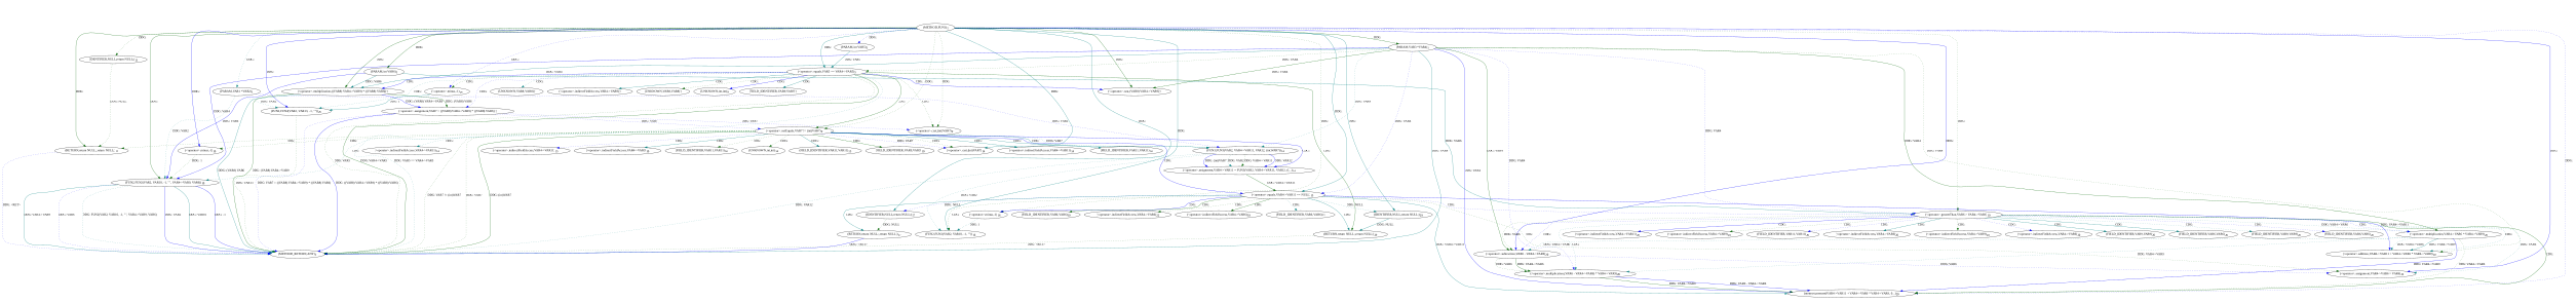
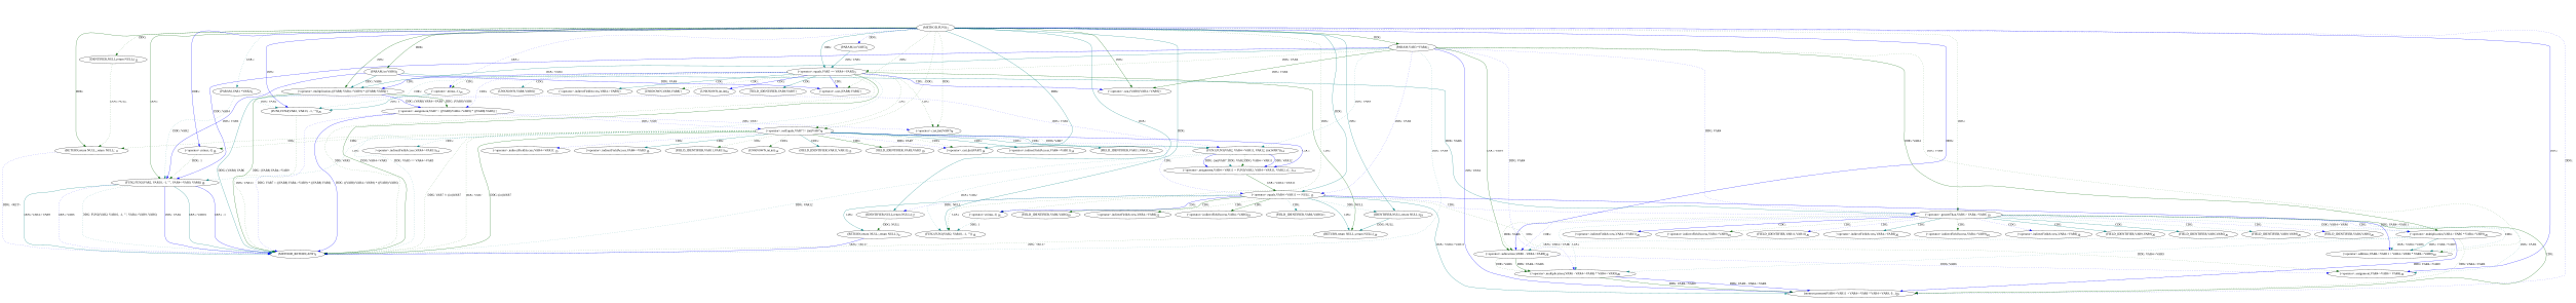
  digraph {
    fontname="Liberation Serif"
    node [fontname="Liberation Serif"]
    edge [color=teal fontname="Liberation Serif" style=dotted]
    n1 [label=<(METHOD,FUN1)<SUB>1</SUB>>]
    n2 [label=<(PARAM,VAR1 *VAR2)<SUB>1</SUB>>]
    n3 [label=<(PARAM,VAR3 *VAR4)<SUB>1</SUB>>]
    n4 [label=<(PARAM,int VAR5)<SUB>1</SUB>>]
    n5 [label=<(PARAM,int VAR6)<SUB>1</SUB>>]
    n6 [label=<(&lt;operator&gt;.equals,VAR5 == VAR4-&gt;VAR5)<SUB>5</SUB>>]
    n7 [label=<(IDENTIFIER,NULL,return NULL;)<SUB>29</SUB>>]
    n8 [label=<(&lt;operator&gt;.assignment,VAR4-&gt;VAR6 = VAR6)<SUB>22</SUB>>]
    n9 [label=<(&lt;operator&gt;.notEquals,VAR7 != (int)VAR7)<SUB>9</SUB>>]
    n10 [label=<(&lt;operator&gt;.equals,VAR4-&gt;VAR11 == NULL)<SUB>15</SUB>>]
    n11 [label=<(&lt;operator&gt;.greaterThan,VAR6 &gt; VAR4-&gt;VAR6)<SUB>19</SUB>>]
    n12 [label=<(FUN2,FUN2(VAR2, VAR13, -1, &quot;&quot;))<SUB>26</SUB>>]
    n13 [label=<(&lt;operator&gt;.multiplication,((VAR8) VAR4-&gt;VAR9) * ((VAR8) VAR6))<SUB>7</SUB>>]
    n14 [label=<(FUN2,FUN2(VAR2, VAR10, -1, &quot;&quot;, VAR4-&gt;VAR9, VAR6))<SUB>10</SUB>>]
    n15 [label=<(RETURN,return NULL;,return NULL;)<SUB>11</SUB>>]
    n16 [label=<(FUN2,FUN2(VAR2, VAR10, -1, &quot;&quot;))<SUB>16</SUB>>]
    n17 [label=<(memset,memset(VAR4-&gt;VAR11 + VAR4-&gt;VAR6 * VAR4-&gt;VAR9, 0...)<SUB>20</SUB>>]
+   n18 [label=<(&lt;operator&gt;.cast,(VAR8) VAR6)<SUB>7</SUB>>]
    n19 [label=<(&lt;operator&gt;.cast,(int)VAR7)<SUB>9</SUB>>]
    n20 [label=<(IDENTIFIER,NULL,return NULL;)<SUB>11</SUB>>]
    n21 [label=<(&lt;operator&gt;.cast,(int)VAR7)<SUB>14</SUB>>]
    n22 [label=<(IDENTIFIER,NULL,return NULL;)<SUB>17</SUB>>]
    n23 [label=<(&lt;operator&gt;.minus,-1)<SUB>26</SUB>>]
    n24 [label=<(&lt;operator&gt;.minus,-1)<SUB>10</SUB>>]
    n25 [label=<(&lt;operator&gt;.minus,-1)<SUB>16</SUB>>]
    n26 [label=<(&lt;operator&gt;.subtraction,VAR6 - VAR4-&gt;VAR6)<SUB>20</SUB>>]
    n27 [label=<(&lt;operator&gt;.cast,(VAR8) VAR4-&gt;VAR9)<SUB>7</SUB>>]
    n28 [label=<(FUN3,FUN3(VAR2, VAR4-&gt;VAR11, VAR12, (int)VAR7))<SUB>14</SUB>>]
    n29 [label=<(METHOD_RETURN,ANY)<SUB>1</SUB>>]
    n30 [label=<(&lt;operator&gt;.addition,VAR4-&gt;VAR11 + VAR4-&gt;VAR6 * VAR4-&gt;VAR9)<SUB>20</SUB>>]
    n31 [label=<(&lt;operator&gt;.multiplication,(VAR6 - VAR4-&gt;VAR6) * VAR4-&gt;VAR9)<SUB>20</SUB>>]
    n32 [label=<(&lt;operator&gt;.multiplication,VAR4-&gt;VAR6 * VAR4-&gt;VAR9)<SUB>20</SUB>>]
    n33 [label=<(RETURN,return NULL;,return NULL;)<SUB>29</SUB>>]
    n34 [label=<(&lt;operator&gt;.assignment,VAR7 = ((VAR8) VAR4-&gt;VAR9) * ((VAR8) VAR6))<SUB>7</SUB>>]
    n35 [label=<(UNKNOWN,VAR8,VAR8)<SUB>7</SUB>>]
    n36 [label=<(&lt;operator&gt;.indirectFieldAccess,VAR4-&gt;VAR9)<SUB>7</SUB>>]
    n37 [label=<(UNKNOWN,VAR8,VAR8)<SUB>7</SUB>>]
    n38 [label=<(UNKNOWN,int,int)<SUB>9</SUB>>]
    n39 [label=<(FIELD_IDENTIFIER,VAR9,VAR9)<SUB>7</SUB>>]
    n40 [label=<(&lt;operator&gt;.assignment,VAR4-&gt;VAR11 = FUN3(VAR2, VAR4-&gt;VAR11, VAR12, (i...)<SUB>14</SUB>>]
    n41 [label=<(&lt;operator&gt;.indirectFieldAccess,VAR4-&gt;VAR11)<SUB>14</SUB>>]
    n42 [label=<(FIELD_IDENTIFIER,VAR11,VAR11)<SUB>14</SUB>>]
    n43 [label=<(&lt;operator&gt;.indirectFieldAccess,VAR4-&gt;VAR11)<SUB>14</SUB>>]
    n44 [label=<(&lt;operator&gt;.indirectFieldAccess,VAR4-&gt;VAR11)<SUB>15</SUB>>]
    n45 [label=<(&lt;operator&gt;.indirectFieldAccess,VAR4-&gt;VAR9)<SUB>10</SUB>>]
    n46 [label=<(FIELD_IDENTIFIER,VAR11,VAR11)<SUB>14</SUB>>]
    n47 [label=<(UNKNOWN,int,int)<SUB>14</SUB>>]
    n48 [label=<(FIELD_IDENTIFIER,VAR11,VAR11)<SUB>15</SUB>>]
    n49 [label=<(FIELD_IDENTIFIER,VAR9,VAR9)<SUB>10</SUB>>]
    n50 [label=<(RETURN,return NULL;,return NULL;)<SUB>17</SUB>>]
    n51 [label=<(&lt;operator&gt;.indirectFieldAccess,VAR4-&gt;VAR6)<SUB>22</SUB>>]
    n52 [label=<(&lt;operator&gt;.indirectFieldAccess,VAR4-&gt;VAR6)<SUB>19</SUB>>]
    n53 [label=<(FIELD_IDENTIFIER,VAR6,VAR6)<SUB>22</SUB>>]
    n54 [label=<(FIELD_IDENTIFIER,VAR6,VAR6)<SUB>19</SUB>>]
    n55 [label=<(&lt;operator&gt;.indirectFieldAccess,VAR4-&gt;VAR11)<SUB>20</SUB>>]
    n56 [label=<(&lt;operator&gt;.indirectFieldAccess,VAR4-&gt;VAR9)<SUB>20</SUB>>]
    n57 [label=<(FIELD_IDENTIFIER,VAR11,VAR11)<SUB>20</SUB>>]
    n58 [label=<(&lt;operator&gt;.indirectFieldAccess,VAR4-&gt;VAR6)<SUB>20</SUB>>]
    n59 [label=<(&lt;operator&gt;.indirectFieldAccess,VAR4-&gt;VAR9)<SUB>20</SUB>>]
    n60 [label=<(&lt;operator&gt;.indirectFieldAccess,VAR4-&gt;VAR6)<SUB>20</SUB>>]
    n61 [label=<(FIELD_IDENTIFIER,VAR9,VAR9)<SUB>20</SUB>>]
    n62 [label=<(FIELD_IDENTIFIER,VAR6,VAR6)<SUB>20</SUB>>]
    n63 [label=<(FIELD_IDENTIFIER,VAR9,VAR9)<SUB>20</SUB>>]
    n64 [label=<(FIELD_IDENTIFIER,VAR6,VAR6)<SUB>20</SUB>>]
    n1 -> n2 [label="DDG: "]
    n1 -> n3 [color=darkgreen label="DDG: " style=solid]
    n1 -> n4 [color=blue label="DDG: "]
    n1 -> n5 [color=darkgreen label="DDG: " style=solid]
    n1 -> n6 [label="DDG: " style=solid]
    n1 -> n7 [label="DDG: " style=solid]
    n1 -> n8 [color=blue label="DDG: " style=solid]
    n1 -> n9 [color=darkgreen label="DDG: "]
    n1 -> n10 [label="DDG: " style=solid]
    n1 -> n11 [color=darkgreen label="DDG: "]
    n1 -> n12 [color=blue label="DDG: " style=solid]
    n1 -> n13 [color=darkgreen label="DDG: " style=solid]
    n1 -> n14 [color=darkgreen label="DDG: " style=solid]
    n1 -> n15 [color=darkgreen label="DDG: " style=solid]
    n1 -> n16 [label="DDG: " style=solid]
    n1 -> n17 [color=blue label="DDG: "]
+   n1 -> n18 [color=darkgreen label="DDG: "]
    n1 -> n19 [color=darkgreen label="DDG: "]
    n1 -> n20 [color=darkgreen label="DDG: "]
    n1 -> n21 [label="DDG: " style=solid]
    n1 -> n22 [label="DDG: " style=solid]
    n1 -> n23 [color=blue label="DDG: "]
    n1 -> n24 [color=blue label="DDG: " style=solid]
    n1 -> n25 [color=darkgreen label="DDG: "]
    n1 -> n26 [color=blue label="DDG: " style=solid]
    n1 -> n27 [color=darkgreen label="DDG: " style=solid]
    n2 -> n12 [label="DDG: VAR2"]
    n2 -> n14 [label="DDG: VAR2"]
    n2 -> n28 [color=blue label="DDG: VAR2"]
    n3 -> n6 [color=darkgreen label="DDG: VAR4"]
    n3 -> n10 [color=blue label="DDG: VAR4"]
    n3 -> n11 [color=blue label="DDG: VAR4"]
    n3 -> n13 [label="DDG: VAR4" style=solid]
    n3 -> n14 [color=blue label="DDG: VAR4" style=solid]
    n3 -> n17 [color=blue label="DDG: VAR4" style=solid]
    n3 -> n26 [color=darkgreen label="DDG: VAR4" style=solid]
    n3 -> n27 [color=darkgreen label="DDG: VAR4" style=solid]
    n3 -> n28 [label="DDG: VAR4"]
-   n3 -> n29 [label="DDG: VAR4" style=solid]
+   n3 -> n29 [label="DDG: VAR4"]
    n3 -> n30 [color=darkgreen label="DDG: VAR4"]
    n3 -> n31 [color=blue label="DDG: VAR4"]
    n3 -> n32 [color=darkgreen label="DDG: VAR4" style=solid]
    n4 -> n6 [label="DDG: VAR5" style=solid]
    n5 -> n11 [label="DDG: VAR6" style=solid]
    n5 -> n13 [label="DDG: VAR6" style=solid]
    n5 -> n14 [color=blue label="DDG: VAR6" style=solid]
-   n6 -> n9 [color=darkgreen label="CDG: " style=solid]
+   n5 -> n18 [color=blue label="DDG: VAR6" style=solid]
+   n6 -> n9 [color=darkgreen label="CDG: "]
    n6 -> n12 [label="CDG: "]
    n6 -> n13 [color=blue label="CDG: " style=solid]
+   n6 -> n18 [color=blue label="CDG: " style=solid]
    n6 -> n19 [color=darkgreen label="CDG: "]
    n6 -> n23 [color=darkgreen label="CDG: "]
    n6 -> n27 [color=blue label="CDG: " style=solid]
    n6 -> n29 [color=darkgreen label="DDG: VAR5"]
    n6 -> n29 [color=darkgreen label="DDG: VAR4-&gt;VAR5" style=solid]
    n6 -> n29 [label="DDG: VAR5 == VAR4-&gt;VAR5"]
    n6 -> n33 [color=darkgreen label="CDG: " style=solid]
    n6 -> n34 [color=blue label="CDG: "]
    n6 -> n35 [label="CDG: "]
    n6 -> n36 [label="CDG: " style=solid]
    n6 -> n37 [color=darkgreen label="CDG: "]
    n6 -> n38 [color=blue label="CDG: " style=solid]
    n6 -> n39 [label="CDG: " style=solid]
    n7 -> n33 [label="DDG: NULL" style=solid]
-   n9 -> n10 [color=blue label="CDG: " style=solid]
+   n9 -> n10 [color=blue label="CDG: "]
    n9 -> n14 [label="CDG: "]
    n9 -> n15 [color=darkgreen label="CDG: "]
    n9 -> n21 [color=blue label="DDG: VAR7"]
    n9 -> n21 [color=darkgreen label="CDG: "]
    n9 -> n24 [color=darkgreen label="CDG: "]
    n9 -> n28 [label="DDG: VAR7"]
    n9 -> n28 [label="CDG: " style=solid]
    n9 -> n29 [color=darkgreen label="DDG: VAR7"]
    n9 -> n29 [color=darkgreen label="DDG: (int)VAR7" style=solid]
    n9 -> n29 [color=darkgreen label="DDG: VAR7 != (int)VAR7"]
    n9 -> n40 [color=blue label="CDG: " style=solid]
    n9 -> n41 [label="CDG: " style=solid]
    n9 -> n42 [label="CDG: " style=solid]
    n9 -> n43 [label="CDG: "]
    n9 -> n44 [color=blue label="CDG: "]
    n9 -> n45 [label="CDG: " style=solid]
    n9 -> n46 [color=darkgreen label="CDG: "]
    n9 -> n47 [color=darkgreen label="CDG: "]
    n9 -> n48 [label="CDG: " style=solid]
    n9 -> n49 [color=darkgreen label="CDG: " style=solid]
    n10 -> n7 [label="DDG: NULL"]
    n10 -> n8 [color=darkgreen label="CDG: "]
    n10 -> n11 [color=blue label="CDG: "]
    n10 -> n16 [color=darkgreen label="CDG: "]
    n10 -> n17 [label="DDG: VAR4-&gt;VAR11" style=solid]
    n10 -> n22 [color=blue label="DDG: NULL"]
    n10 -> n25 [color=blue label="CDG: " style=solid]
    n10 -> n30 [color=blue label="DDG: VAR4-&gt;VAR11" style=solid]
    n10 -> n33 [label="CDG: " style=solid]
    n10 -> n50 [label="CDG: " style=solid]
    n10 -> n51 [color=darkgreen label="CDG: "]
    n10 -> n52 [color=darkgreen label="CDG: " style=solid]
    n10 -> n53 [label="CDG: "]
    n10 -> n54 [color=darkgreen label="CDG: " style=solid]
    n11 -> n8 [label="DDG: VAR6"]
    n11 -> n17 [color=darkgreen label="CDG: " style=solid]
    n11 -> n26 [color=darkgreen label="DDG: VAR6"]
    n11 -> n26 [color=blue label="CDG: "]
    n11 -> n30 [label="CDG: "]
    n11 -> n31 [label="CDG: "]
    n11 -> n32 [label="DDG: VAR4-&gt;VAR6"]
    n11 -> n32 [color=blue label="CDG: "]
    n11 -> n55 [color=blue label="CDG: " style=solid]
    n11 -> n56 [color=darkgreen label="CDG: "]
    n11 -> n57 [color=blue label="CDG: "]
    n11 -> n58 [label="CDG: " style=solid]
    n11 -> n59 [color=darkgreen label="CDG: "]
    n11 -> n60 [color=blue label="CDG: "]
    n11 -> n61 [label="CDG: " style=solid]
    n11 -> n62 [label="CDG: " style=solid]
    n11 -> n63 [label="CDG: "]
    n11 -> n64 [color=blue label="CDG: "]
    n12 -> n29 [color=darkgreen label="DDG: VAR13"]
    n13 -> n29 [color=darkgreen label="DDG: (VAR8) VAR4-&gt;VAR9" style=solid]
    n13 -> n29 [label="DDG: (VAR8) VAR6" style=solid]
    n13 -> n34 [color=blue label="DDG: (VAR8) VAR4-&gt;VAR9" style=solid]
    n13 -> n34 [color=darkgreen label="DDG: (VAR8) VAR6" style=solid]
    n14 -> n29 [color=blue label="DDG: VAR2" style=solid]
    n14 -> n29 [label="DDG: VAR10" style=solid]
    n14 -> n29 [color=blue label="DDG: -1" style=solid]
    n14 -> n29 [label="DDG: VAR4-&gt;VAR9" style=solid]
    n14 -> n29 [color=blue label="DDG: VAR6"]
    n14 -> n29 [label="DDG: FUN2(VAR2, VAR10, -1, &quot;&quot;, VAR4-&gt;VAR9, VAR6)"]
    n15 -> n29 [color=blue label="DDG: &lt;RET&gt;"]
    n20 -> n15 [color=darkgreen label="DDG: NULL"]
    n22 -> n50 [color=darkgreen label="DDG: NULL"]
    n23 -> n12 [label="DDG: 1" style=solid]
    n24 -> n14 [color=darkgreen label="DDG: 1"]
    n25 -> n16 [label="DDG: 1"]
    n26 -> n8 [color=blue label="DDG: VAR6"]
    n26 -> n31 [color=darkgreen label="DDG: VAR6"]
    n26 -> n31 [color=darkgreen label="DDG: VAR4-&gt;VAR6" style=solid]
    n28 -> n16 [label="DDG: VAR2"]
    n28 -> n29 [label="DDG: VAR12"]
    n28 -> n40 [label="DDG: VAR2"]
    n28 -> n40 [color=darkgreen label="DDG: VAR4-&gt;VAR11"]
    n28 -> n40 [color=blue label="DDG: VAR12" style=solid]
    n28 -> n40 [color=blue label="DDG: (int)VAR7" style=solid]
    n31 -> n17 [color=blue label="DDG: VAR6 - VAR4-&gt;VAR6" style=solid]
    n31 -> n17 [color=darkgreen label="DDG: VAR4-&gt;VAR9" style=solid]
    n32 -> n17 [color=darkgreen label="DDG: VAR4-&gt;VAR6"]
    n32 -> n17 [color=blue label="DDG: VAR4-&gt;VAR9" style=solid]
    n32 -> n26 [label="DDG: VAR4-&gt;VAR6"]
    n32 -> n30 [label="DDG: VAR4-&gt;VAR6"]
    n32 -> n30 [label="DDG: VAR4-&gt;VAR9" style=solid]
    n32 -> n31 [label="DDG: VAR4-&gt;VAR9"]
    n33 -> n29 [color=darkgreen label="DDG: &lt;RET&gt;"]
    n34 -> n9 [color=blue label="DDG: VAR7"]
    n34 -> n19 [color=blue label="DDG: VAR7"]
    n34 -> n29 [color=blue label="DDG: ((VAR8) VAR4-&gt;VAR9) * ((VAR8) VAR6)" style=solid]
    n34 -> n29 [color=blue label="DDG: VAR7 = ((VAR8) VAR4-&gt;VAR9) * ((VAR8) VAR6)"]
    n40 -> n10 [color=darkgreen label="DDG: VAR4-&gt;VAR11" style=solid]
    n50 -> n29 [color=blue label="DDG: &lt;RET&gt;" style=solid]
  }
